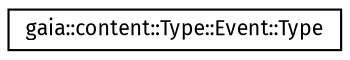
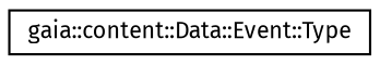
  digraph {
    rankdir=LR
    fontname="Fira Sans"
-   n1 [color=black fillcolor=white fontname="Fira Sans" fontsize=10 height=0.2 label="gaia::content::Type::Event::Type" shape=record style=filled width=0.4]
+   n1 [color=black fillcolor=white fontname="Fira Sans" fontsize=10 height=0.2 label="gaia::content::Data::Event::Type" shape=record style=filled width=0.4]
  }
